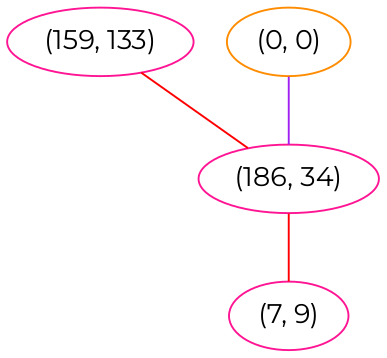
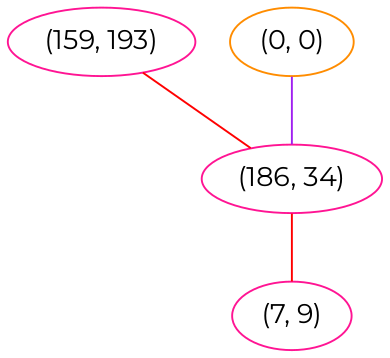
  graph {
    fontname=Montserrat
    node [color=deeppink fontname=Montserrat]
    edge [color=red fontname=Montserrat weight=1]
-   "(159, 133)"
+   "(159, 133)" [label="(159, 193)"]
    "(186, 34)"
    "(7, 9)"
    "(0, 0)" [color=darkorange]
    "(159, 133)" -- "(186, 34)"
    "(186, 34)" -- "(7, 9)"
    "(0, 0)" -- "(186, 34)" [color=purple weight=4]
  }
